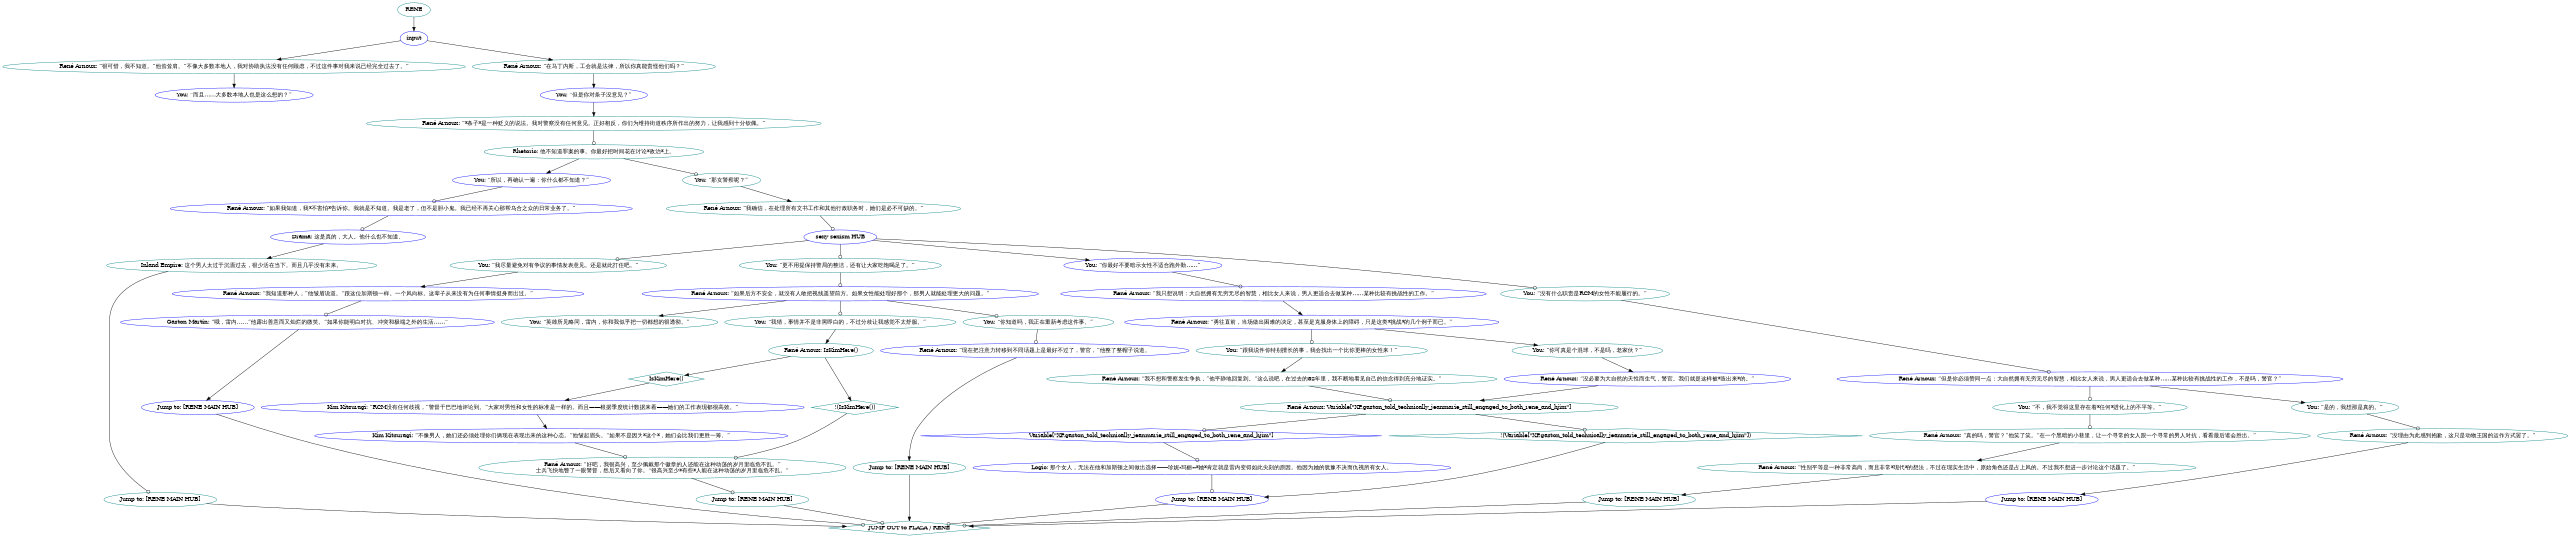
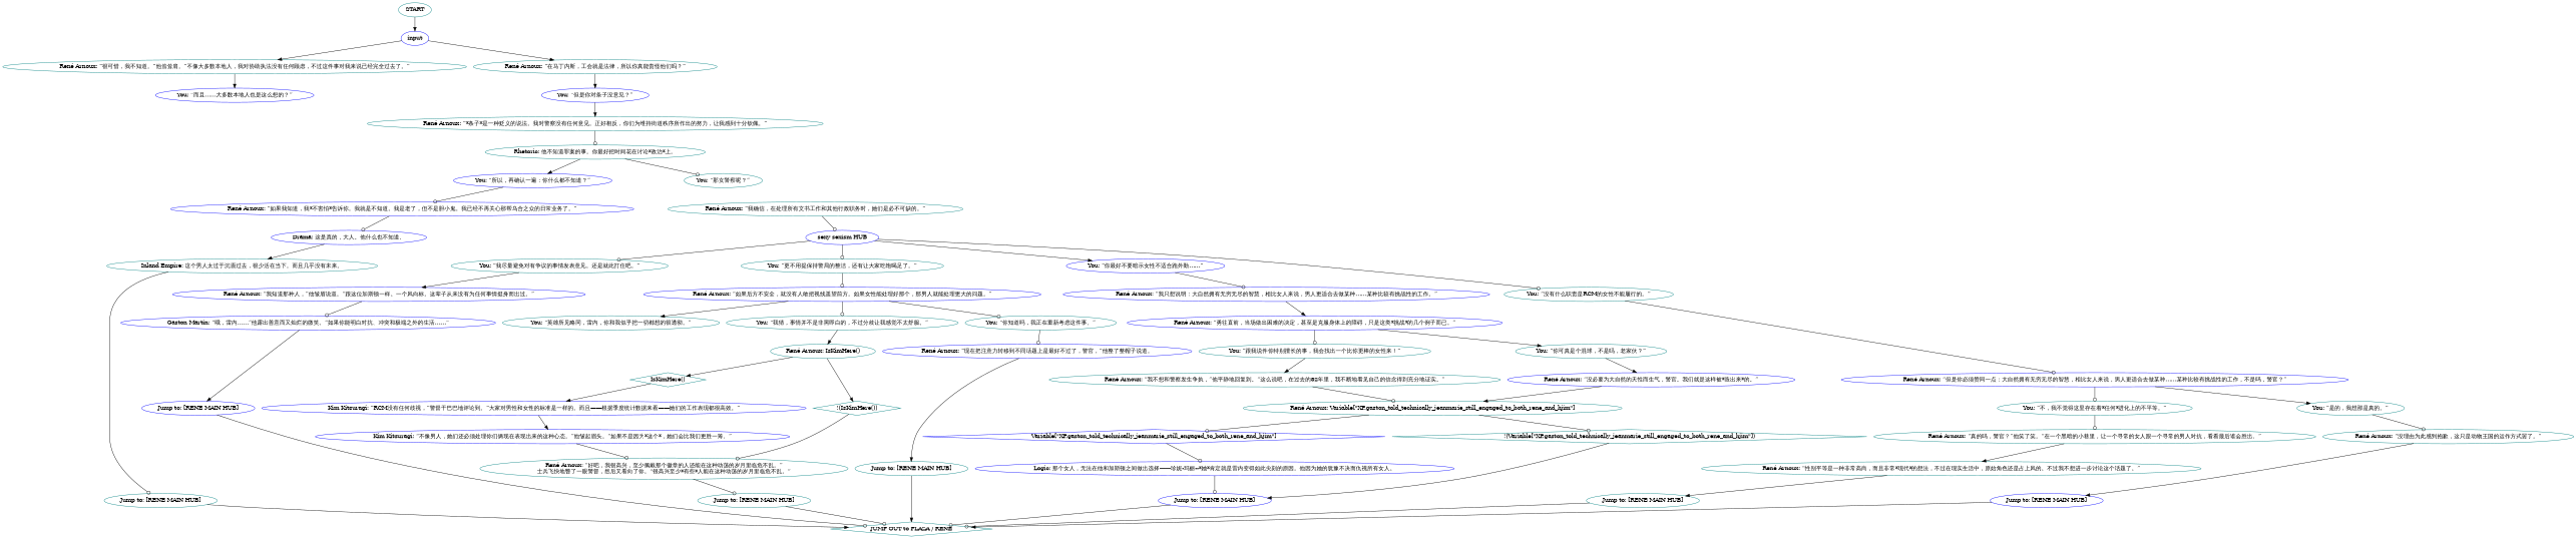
  digraph {
    node [color=teal]
    edge [arrowhead=normal]
-   n1 [label=RENE]
+   n1 [label=START]
    n2 [color=blue label=input]
    n3 [label="René Arnoux: “很可惜，我不知道。”他耸耸肩。“不像大多数本地人，我对协助执法没有任何顾虑，不过这件事对我来说已经完全过去了。”"]
    n4 [label="René Arnoux: “在马丁内斯，工会就是法律，所以你真能责怪他们吗？”"]
    n5 [color=blue label="You: “而且……大多数本地人也是这么想的？”"]
    n6 [color=blue label="Kim Kitsuragi: “不像男人，她们还必须处理你们俩现在表现出来的这种心态。”他皱起眉头。“如果不是因为*这个*，她们会比我们更胜一筹。”"]
    n7 [label="René Arnoux: “好吧，我很高兴，至少佩戴那个徽章的人还能在这种动荡的岁月里临危不乱。”\n士兵飞快地瞥了一眼警督，然后又看向了你。“很高兴至少*有些*人能在这种动荡的岁月里临危不乱。”"]
    n8 [label="Jump to: [RENE MAIN HUB]"]
    n9 [color=blue label="René Arnoux: “我知道那种人，”他皱眉说道。“跟这位加斯顿一样。一个风向标。这辈子从来没有为任何事情挺身而出过。”"]
    n10 [color=blue label="Gaston Martin: “哦，雷内……”他露出善意而又灿烂的微笑。“如果你能明白对抗、冲突和极端之外的生活……”"]
    n11 [color=blue label="Jump to: [RENE MAIN HUB]"]
    n12 [label="You: “我尽量避免对有争议的事情发表意见。还是就此打住吧。”"]
    n13 [label="You: “跟我说件你特别擅长的事，我会找出一个比你更棒的女性来！”"]
    n14 [label="René Arnoux: “我不想和警察发生争执，”他平静地回复到。“这么说吧，在过去的82年里，我不断地看见自己的信念得到充分地证实。”"]
    n15 [label="René Arnoux: Variable[\"XP.gaston_told_technically_jeanmarie_still_engaged_to_both_rene_and_hjim\"]"]
    n16 [label="René Arnoux: “性别平等是一种非常高尚，而且非常*现代*的想法，不过在现实生活中，原始角色还是占上风的。不过我不想进一步讨论这个话题了。”"]
    n17 [label="Jump to: [RENE MAIN HUB]"]
    n18 [label="JUMP OUT to PLAZA / RENE" shape=diamond]
    n19 [color=blue label="René Arnoux: “如果我知道，我*不害怕*告诉你。我就是不知道。我是老了，但不是胆小鬼。我已经不再关心那帮乌合之众的日常业务了。”"]
    n20 [color=blue label="Drama: 这是真的，大人。他什么也不知道。"]
    n21 [label="Inland Empire: 这个男人太过于沉湎过去，很少活在当下。而且几乎没有未来。"]
    n22 [color=blue label="René Arnoux: “但是你必须赞同一点：大自然拥有无穷无尽的智慧，相比女人来说，男人更适合去做某种……某种比较有挑战性的工作，不是吗，警官？”"]
    n23 [label="You: “不，我不觉得这里存在着*任何*进化上的不平等。”"]
    n24 [label="You: “是的，我想那是真的。”"]
    n25 [label="René Arnoux: “真的吗，警官？”他笑了笑。“在一个黑暗的小巷里，让一个寻常的女人跟一个寻常的男人对抗，看看最后谁会胜出。”"]
    n26 [label="René Arnoux: “没理由为此感到抱歉，这只是动物王国的运作方式罢了。”"]
    n27 [color=blue label="Jump to: [RENE MAIN HUB]"]
    n28 [color=blue label="Variable[\"XP.gaston_told_technically_jeanmarie_still_engaged_to_both_rene_and_hjim\"]" shape=diamond]
    n29 [label="!(Variable[\"XP.gaston_told_technically_jeanmarie_still_engaged_to_both_rene_and_hjim\"])" shape=diamond]
    n30 [color=blue label="Logic: 那个女人，无法在他和加斯顿之间做出选择——珍妮-玛丽--*她*肯定就是雷内变得如此尖刻的原因。他因为她的犹豫不决而仇视所有女人。"]
    n31 [color=blue label="Jump to: [RENE MAIN HUB]"]
    n32 [color=blue label="René Arnoux: “现在把注意力转移到不同话题上是最好不过了，警官，”他整了整帽子说道。"]
    n33 [label="Jump to: [RENE MAIN HUB]"]
    n34 [label="Jump to: [RENE MAIN HUB]"]
    n35 [color=blue label="You: “但是你对条子没意见？”"]
    n36 [label="René Arnoux: “*条子*是一种贬义的说法。我对警察没有任何意见。正好相反，你们为维持街道秩序所作出的努力，让我感到十分钦佩。”"]
    n37 [label="You: “更不用提保持警局的整洁，还有让大家吃饱喝足了。”"]
    n38 [color=blue label="René Arnoux: “如果后方不安全，就没有人敢把视线遥望前方。如果女性能处理好那个，那男人就能处理更大的问题。”"]
    n39 [label="You: “英雄所见略同，雷内，你和我似乎把一切都想的很透彻。”"]
    n40 [label="You: “我猜，事情并不是非黑即白的，不过分歧让我感觉不太舒服。”"]
    n41 [label="You: “你知道吗，我正在重新考虑这件事。”"]
    n42 [color=blue label="You: “你最好不要暗示女性不适合跑外勤……”"]
    n43 [color=blue label="René Arnoux: “我只想说明：大自然拥有无穷无尽的智慧，相比女人来说，男人更适合去做某种……某种比较有挑战性的工作。”"]
    n44 [color=blue label="René Arnoux: “勇往直前，当场做出困难的决定，甚至是克服身体上的障碍，只是这类*挑战*的几个例子而已。”"]
    n45 [label="You: “你可真是个混球，不是吗，老家伙？”"]
    n46 [color=blue label="René Arnoux: “没必要为大自然的天性而生气，警官。我们就是这样被*造出来*的。”"]
    n47 [color=blue label="You: “所以，再确认一遍：你什么都不知道？”"]
    n48 [label="René Arnoux: IsKimHere()"]
    n49 [label="IsKimHere()" shape=diamond]
    n50 [label="!(IsKimHere())" shape=diamond]
    n51 [color=blue label="Kim Kitsuragi: “RCM没有任何歧视，”警督干巴巴地评论到。“大家对男性和女性的标准是一样的。而且——根据季度统计数据来看——她们的工作表现都很高效。”"]
    n52 [label="Rhetoric: 他不知道罪案的事。你最好把时间花在讨论*政治*上。"]
    n53 [label="You: “那女警察呢？”"]
    n54 [label="You: “没有什么职责是RCM的女性不能履行的。”"]
    n55 [label="René Arnoux: “我确信，在处理所有文书工作和其他行政职务时，她们是必不可缺的。”"]
    n56 [color=blue label="sexy sexism HUB"]
    n1 -> n2
    n2 -> n3
    n2 -> n4
    n3 -> n5
    n4 -> n35
    n6 -> n7 [arrowhead=odot]
    n7 -> n8 [arrowhead=odot]
    n8 -> n18 [arrowhead=odot]
    n9 -> n10 [arrowhead=odot]
    n10 -> n11
    n11 -> n18 [arrowhead=odot]
    n12 -> n9
    n13 -> n14
    n14 -> n15 [arrowhead=odot]
    n15 -> n28 [arrowhead=odot]
    n15 -> n29 [arrowhead=odot]
    n16 -> n17
    n17 -> n18 [arrowhead=odot]
    n19 -> n20 [arrowhead=odot]
    n20 -> n21
    n21 -> n34 [arrowhead=odot]
    n22 -> n23 [arrowhead=odot]
    n22 -> n24
    n23 -> n25 [arrowhead=odot]
    n24 -> n26 [arrowhead=odot]
    n25 -> n16
    n26 -> n27
    n27 -> n18
    n28 -> n30 [arrowhead=odot]
    n29 -> n31
    n30 -> n31 [arrowhead=odot]
    n31 -> n18 [arrowhead=odot]
    n32 -> n33
    n33 -> n18
    n34 -> n18
    n35 -> n36
    n36 -> n52 [arrowhead=odot]
    n37 -> n38 [arrowhead=odot]
    n38 -> n39
    n38 -> n40 [arrowhead=odot]
    n38 -> n41 [arrowhead=odot]
    n40 -> n48
    n41 -> n32 [arrowhead=odot]
    n42 -> n43 [arrowhead=odot]
    n43 -> n44
    n44 -> n13 [arrowhead=odot]
    n44 -> n45
    n45 -> n46
    n46 -> n15
    n47 -> n19 [arrowhead=odot]
    n48 -> n49
    n48 -> n50
    n49 -> n51
    n50 -> n7 [arrowhead=odot]
    n51 -> n6
    n52 -> n47
    n52 -> n53 [arrowhead=odot]
-   n53 -> n55
    n54 -> n22 [arrowhead=odot]
    n55 -> n56 [arrowhead=odot]
    n56 -> n12 [arrowhead=odot]
    n56 -> n37 [arrowhead=odot]
    n56 -> n42
    n56 -> n54 [arrowhead=odot]
  }
